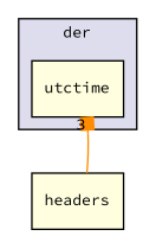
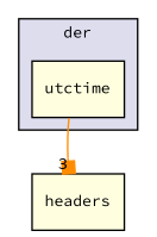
  digraph {
    compound=true
    fontname="Source Code Pro"
    node [fillcolor=lightyellow fontname="Source Code Pro" fontsize=10 shape=box style=filled]
    n1 [label=utctime pencolor=black]
    n2 [label=headers]
    subgraph cluster_1 {
      bgcolor="#ddddee"
      fontsize=10
      label=der
      pencolor=black
      n1
    }
-   n2 -> n1 [headlabel=3 labeldistance=1.5 labelfontname=Helvetica labelfontsize=10 color=darkorange arrowhead=box fontname="Source Code Pro"]
+   n1 -> n2 [headlabel=3 labeldistance=1.5 labelfontname=Helvetica labelfontsize=10 color=darkorange arrowhead=box fontname="Source Code Pro"]
  }
